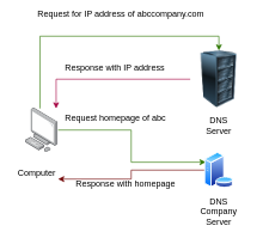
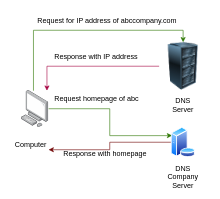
  <mxCell id="0" />
  <mxCell id="1" parent="0" />
  <mxCell id="2" style="edgeStyle=orthogonalEdgeStyle;rounded=0;orthogonalLoop=1;jettySize=auto;html=1;entryX=0.5;entryY=0;entryDx=0;entryDy=0;exitX=0.446;exitY=0.013;exitDx=0;exitDy=0;exitPerimeter=0;fillColor=#60a917;strokeColor=#2D7600;" edge="1" parent="1" source="4" target="6"><mxGeometry relative="1" as="geometry" /></mxCell>
  <mxCell id="3" style="edgeStyle=orthogonalEdgeStyle;rounded=0;orthogonalLoop=1;jettySize=auto;html=1;entryX=0;entryY=0.25;entryDx=0;entryDy=0;fillColor=#60a917;strokeColor=#2D7600;" edge="1" parent="1" source="4" target="8"><mxGeometry relative="1" as="geometry" /></mxCell>
  <mxCell id="4" value="" style="image;points=[];aspect=fixed;html=1;align=center;shadow=0;dashed=0;image=img/lib/allied_telesis/computer_and_terminals/Personal_Computer.svg;" vertex="1" parent="1"><mxGeometry x="35" y="150" width="45.6" height="61.8" as="geometry" /></mxCell>
  <mxCell id="5" style="edgeStyle=orthogonalEdgeStyle;rounded=0;orthogonalLoop=1;jettySize=auto;html=1;entryX=0.939;entryY=0.013;entryDx=0;entryDy=0;entryPerimeter=0;fillColor=#d80073;strokeColor=#A50040;" edge="1" parent="1" source="6" target="4"><mxGeometry relative="1" as="geometry" /></mxCell>
  <mxCell id="6" value="" style="image;html=1;image=img/lib/clip_art/computers/Server_Rack_128x128.png" vertex="1" parent="1"><mxGeometry x="265" y="70" width="80" height="80" as="geometry" /></mxCell>
  <mxCell id="7" style="edgeStyle=orthogonalEdgeStyle;rounded=0;orthogonalLoop=1;jettySize=auto;html=1;entryX=1;entryY=0.75;entryDx=0;entryDy=0;fillColor=#a20025;strokeColor=#6F0000;" edge="1" parent="1" source="8" target="9"><mxGeometry relative="1" as="geometry" /></mxCell>
  <mxCell id="8" value="" style="image;aspect=fixed;perimeter=ellipsePerimeter;html=1;align=center;shadow=0;dashed=0;spacingTop=3;image=img/lib/active_directory/database_server.svg;" vertex="1" parent="1"><mxGeometry x="284.5" y="211.8" width="41" height="50" as="geometry" /></mxCell>
  <mxCell id="9" value="Computer" style="text;html=1;strokeColor=none;fillColor=none;align=center;verticalAlign=middle;whiteSpace=wrap;rounded=0;" vertex="1" parent="1"><mxGeometry x="20.6" y="226.8" width="60" height="30" as="geometry" /></mxCell>
  <mxCell id="10" value="DNS Company Server" style="text;html=1;strokeColor=none;fillColor=none;align=center;verticalAlign=middle;whiteSpace=wrap;rounded=0;" vertex="1" parent="1"><mxGeometry x="275" y="280" width="60" height="30" as="geometry" /></mxCell>
  <mxCell id="11" value="DNS Server" style="text;html=1;strokeColor=none;fillColor=none;align=center;verticalAlign=middle;whiteSpace=wrap;rounded=0;" vertex="1" parent="1"><mxGeometry x="275" y="160" width="60" height="30" as="geometry" /></mxCell>
- <mxCell id="12" value="Request for IP address of abccompany.com&amp;nbsp;" style="text;html=1;strokeColor=none;fillColor=none;align=center;verticalAlign=middle;whiteSpace=wrap;rounded=0;" vertex="1" parent="1"><mxGeometry x="45" y="5" width="250" height="30" as="geometry" /></mxCell>
+ <mxCell id="12" value="Request for IP address of abccompany.com&amp;nbsp;" style="text;html=1;strokeColor=none;fillColor=none;align=center;verticalAlign=middle;whiteSpace=wrap;rounded=0;" vertex="1" parent="1"><mxGeometry x="55" y="20" width="250" height="30" as="geometry" /></mxCell>
  <mxCell id="13" value="Response with IP address" style="text;html=1;strokeColor=none;fillColor=none;align=center;verticalAlign=middle;whiteSpace=wrap;rounded=0;" vertex="1" parent="1"><mxGeometry x="35" y="80" width="250" height="30" as="geometry" /></mxCell>
  <mxCell id="14" value="Request homepage of abc" style="text;html=1;strokeColor=none;fillColor=none;align=center;verticalAlign=middle;whiteSpace=wrap;rounded=0;" vertex="1" parent="1"><mxGeometry x="80.6" y="150" width="160" height="30" as="geometry" /></mxCell>
  <mxCell id="15" value="Response with homepage" style="text;html=1;strokeColor=none;fillColor=none;align=center;verticalAlign=middle;whiteSpace=wrap;rounded=0;" vertex="1" parent="1"><mxGeometry x="95" y="241.8" width="160" height="30" as="geometry" /></mxCell>
